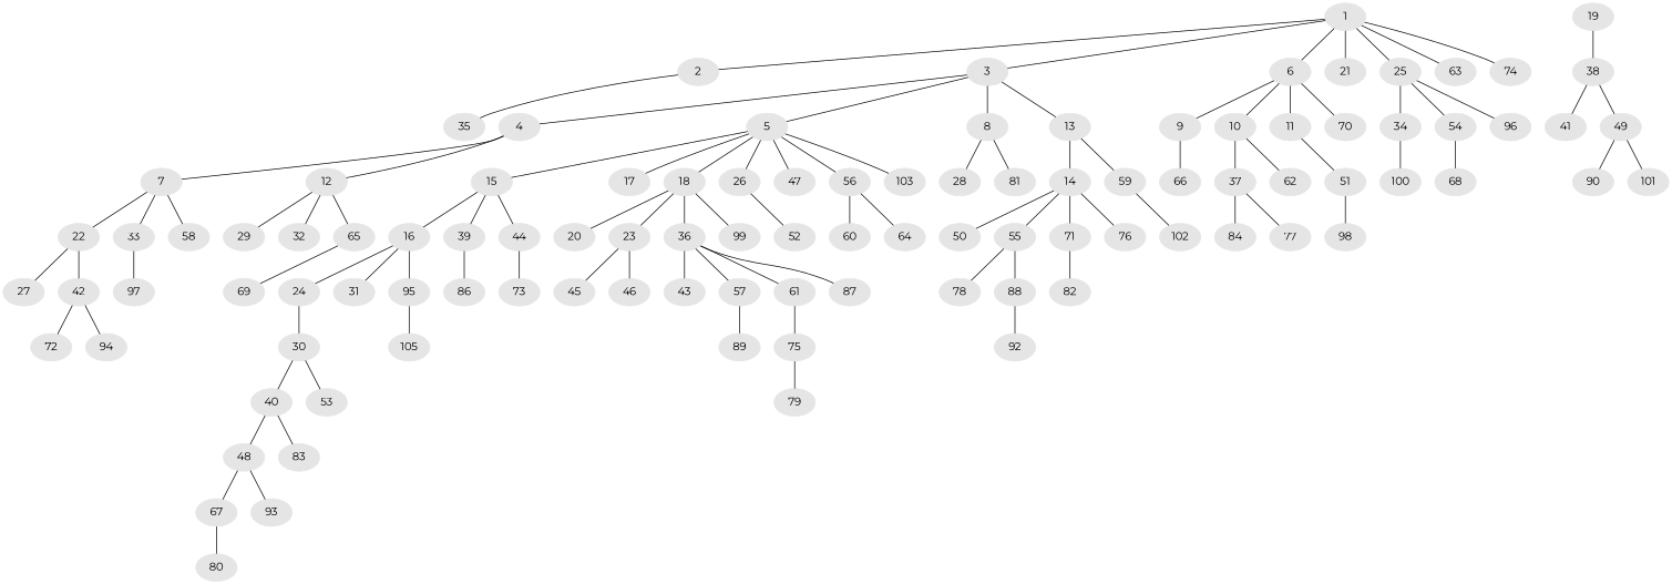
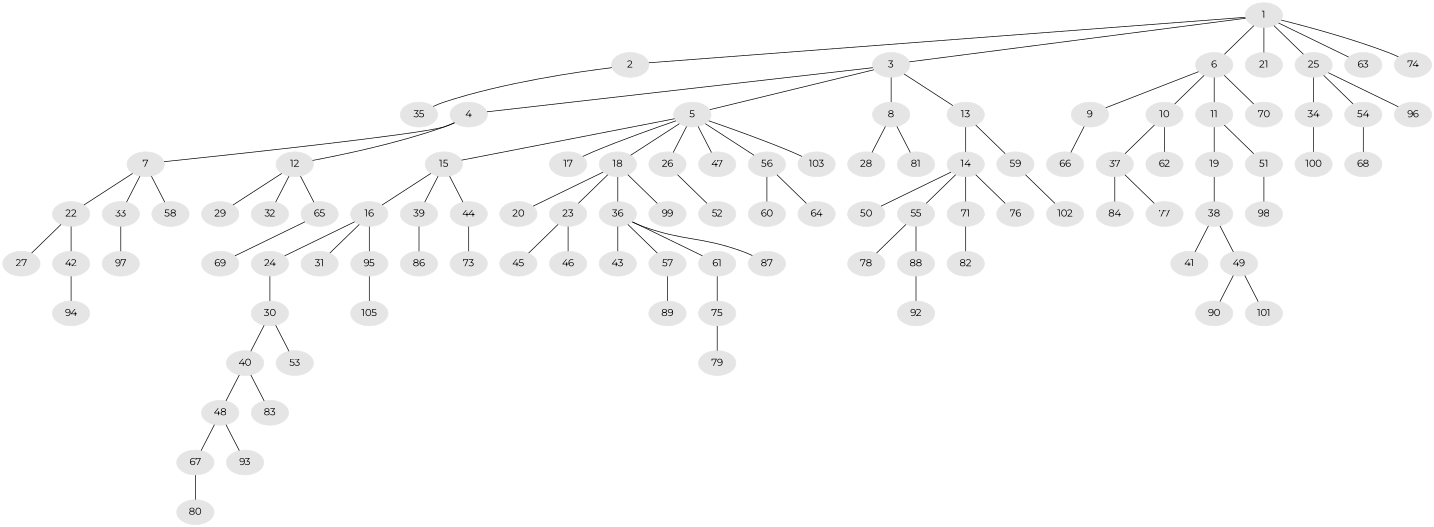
  graph {
    fontname=Montserrat
    node [color=gray90 fontname=Montserrat style=filled]
    edge [fontname=Montserrat]
    1
    2
    3
    6
    21
    25
    63
    74
    35
    4
    5
    8
    13
    9
    10
    11
    70
    34
    54
    96
    7
    12
    15
    17
    18
    26
    47
    56
    103
    28
    81
    14
    59
    22
    33
    58
    29
    32
    65
    16
    39
    44
    20
    23
    36
    99
    52
    60
    64
    66
    37
    62
    19
    51
    27
    42
    97
    84
    77
    38
    98
    69
    50
    55
    71
    76
    102
    78
    88
    82
    24
    31
    95
    86
    73
    30
    n77 [label=105]
    45
    46
    43
    57
    61
    87
    41
    49
-   72
    94
    40
    53
    100
    68
    48
    83
    89
    75
    90
    101
    67
    93
    80
    92
    79
    1 -- 2
    1 -- 3
    1 -- 6
    1 -- 21
    1 -- 25
    1 -- 63
    1 -- 74
    2 -- 35
    3 -- 4
    3 -- 5
    3 -- 8
    3 -- 13
    6 -- 9
    6 -- 10
    6 -- 11
    6 -- 70
    25 -- 34
    25 -- 54
    25 -- 96
    4 -- 7
    4 -- 12
    5 -- 15
    5 -- 17
    5 -- 18
    5 -- 26
    5 -- 47
    5 -- 56
    5 -- 103
    8 -- 28
    8 -- 81
    13 -- 14
    13 -- 59
    9 -- 66
    10 -- 37
    10 -- 62
+   11 -- 19
    11 -- 51
    34 -- 100
    54 -- 68
    7 -- 22
    7 -- 33
    7 -- 58
    12 -- 29
    12 -- 32
    12 -- 65
    15 -- 16
    15 -- 39
    15 -- 44
    18 -- 20
    18 -- 23
    18 -- 36
    18 -- 99
    26 -- 52
    56 -- 60
    56 -- 64
    14 -- 50
    14 -- 55
    14 -- 71
    14 -- 76
    59 -- 102
    22 -- 27
    22 -- 42
    33 -- 97
    65 -- 69
    16 -- 24
    16 -- 31
    16 -- 95
    39 -- 86
    44 -- 73
    23 -- 45
    23 -- 46
    36 -- 43
    36 -- 57
    36 -- 61
    36 -- 87
    37 -- 84
    37 -- 77
    19 -- 38
    51 -- 98
-   42 -- 72
    42 -- 94
    38 -- 41
    38 -- 49
    55 -- 78
    55 -- 88
    71 -- 82
    88 -- 92
    24 -- 30
    95 -- n77
    30 -- 40
    30 -- 53
    57 -- 89
    61 -- 75
    49 -- 90
    49 -- 101
    40 -- 48
    40 -- 83
    48 -- 67
    48 -- 93
    75 -- 79
    67 -- 80
  }
